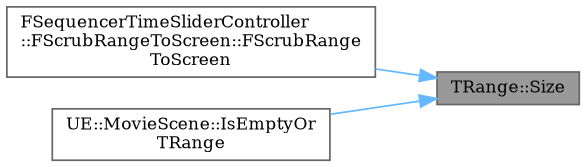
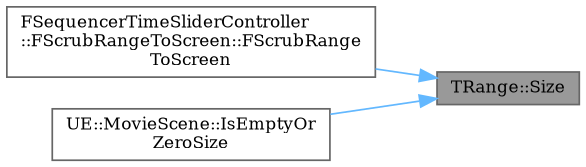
  digraph {
    rankdir=RL
    fontname="DejaVu Serif"
    node [color=grey40 fillcolor=white fontname="DejaVu Serif" fontsize=10 shape=box style=filled]
    edge [color=steelblue1 dir=back fontname="DejaVu Serif" fontsize=10 labelfontname=Helvetica labelfontsize=10 style=solid]
    n1 [color=gray40 fillcolor=grey60 fontcolor=black height=0.2 label="TRange::Size" width=0.4]
    n2 [height=0.2 label="FSequencerTimeSliderController\l::FScrubRangeToScreen::FScrubRange\lToScreen" width=0.4]
-   n3 [height=0.2 label="UE::MovieScene::IsEmptyOr\lTRange" width=0.4]
+   n3 [height=0.2 label="UE::MovieScene::IsEmptyOr\lZeroSize" width=0.4]
    n1 -> n2
    n1 -> n3
  }
